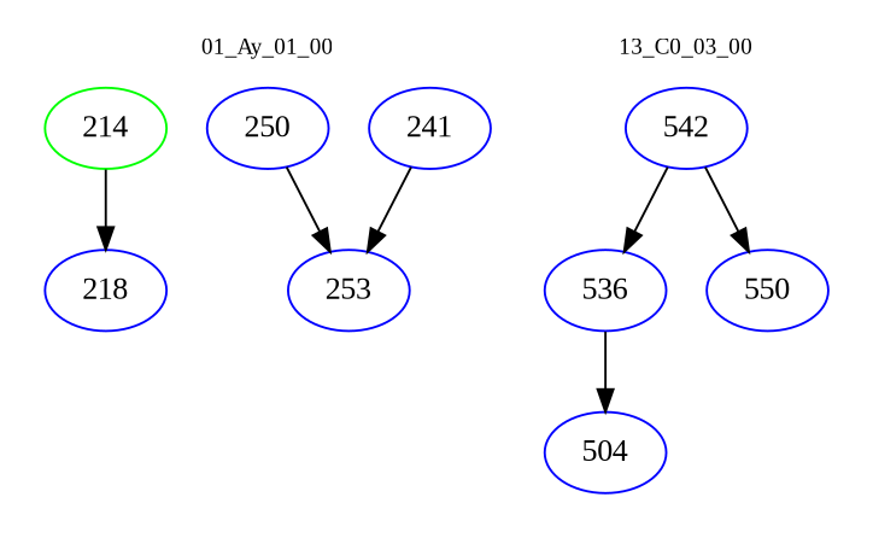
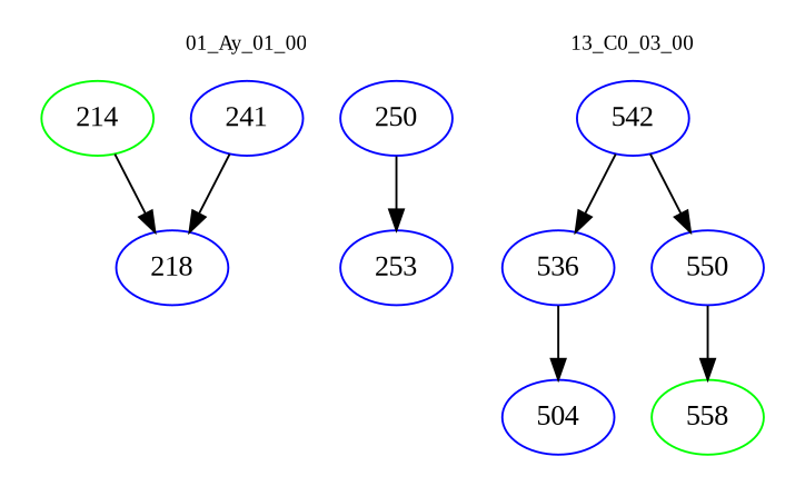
  digraph {
    fontname="Liberation Serif"
    node [color=blue fontname="Liberation Serif"]
    edge [color=black fontname="Liberation Serif"]
    n1 [label=241]
    n2 [label=218]
    n3 [label=250]
    n4 [color=green label=214]
    n5 [label=253]
    n6 [label=542]
    n7 [label=536]
    n8 [label=550]
    n9 [label=504]
+   n10 [color=green label=558]
    subgraph cluster_1 {
      color=white
      fontsize=10
      label="01_Ay_01_00"
      n1
      n2
      n3
      n4
      n5
    }
    subgraph cluster_2 {
      color=white
      fontsize=10
      label="13_C0_03_00"
      n6
      n7
      n8
      n9
+     n10
    }
-   n1 -> n5
+   n1 -> n2
    n3 -> n5
    n4 -> n2
    n6 -> n7
    n6 -> n8
    n7 -> n9
+   n8 -> n10
  }
